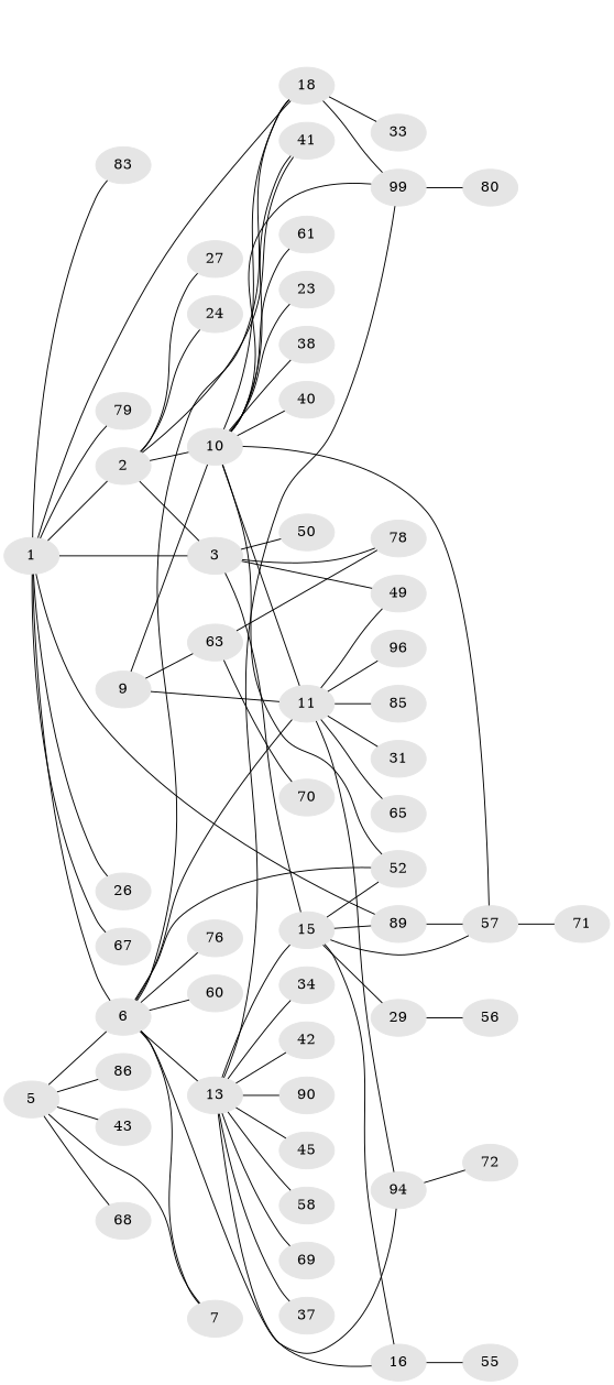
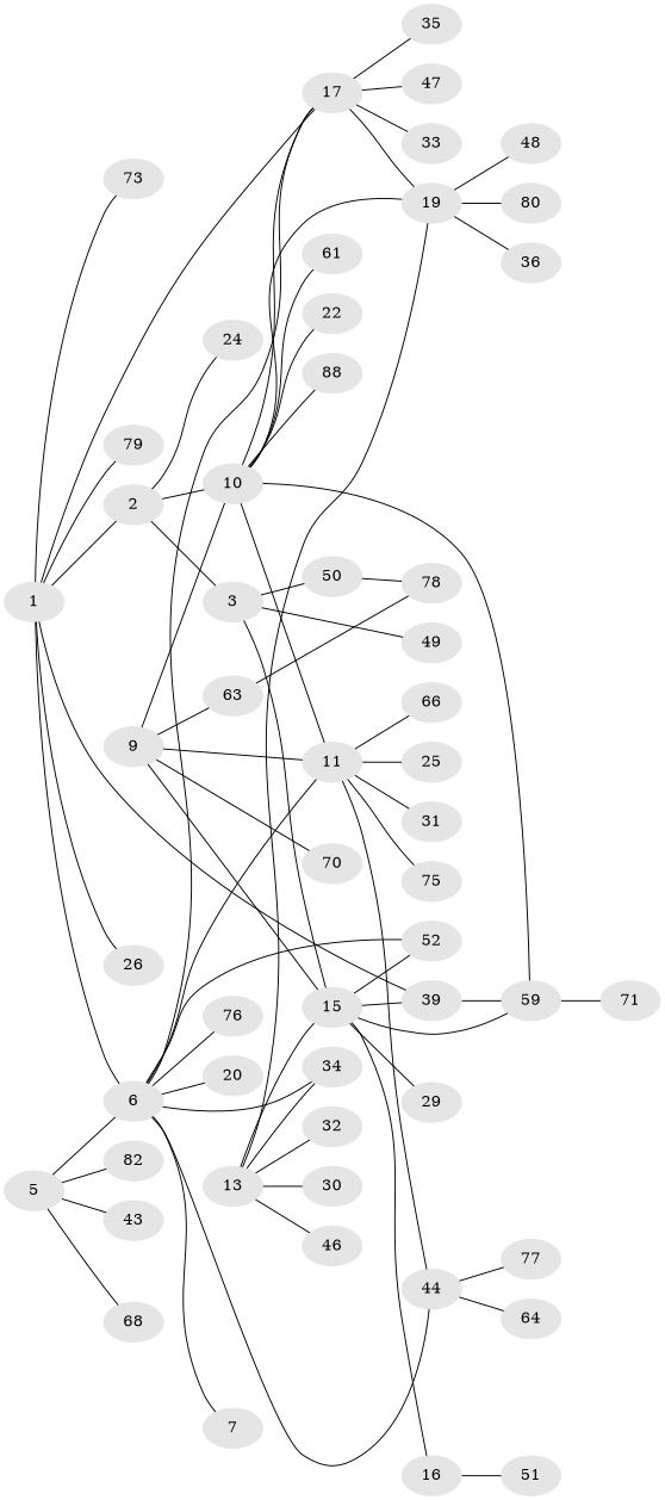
  graph {
    rankdir=LR
    node [color=gray90 style=filled]
    1 [super="+4"]
    2 [super="+62"]
    3 [super="+21"]
    6 [super="+8"]
-   17 [super="+18" label=18]
+   17 [super="+18"]
    26
-   39 [label=89]
-   67
-   73 [label=83]
+   39
+   73
    79
    10 [super="+20"]
    24
-   27 [super="+54"]
-   41
    15 [super="+77"]
    49
    50 [super="+55"]
    78
    7 [super="+45"]
    11 [super="+12"]
    13 [super="+14"]
-   44 [super="+81" label=94]
+   44 [super="+81"]
    52
-   60
+   60 [label=20]
    76
-   19 [super="+32" label=99]
+   19 [super="+32"]
    33
-   59 [super="+74" label=57]
-   23
-   38
-   40
+   35
+   47
+   59 [super="+74"]
+   23 [label=22]
+   38 [label=88]
    61
    16
    29
    5 [super="+22"]
    68
-   82 [label=86]
+   82
    43
-   25 [label=85]
+   25
    31
-   66 [label=96]
-   75 [label=65]
-   30 [label=90]
+   66
+   75
+   30
    34
-   37
-   42
-   46 [super="+57" label=45]
-   58
-   69
-   72
+   42 [label=32]
+   46 [super="+57"]
+   64 [super="+65"]
+   72 [label=77]
    9 [super="+53"]
    63
    70
+   36
+   48
    80
    71
-   51 [label=55]
-   56
+   51
    1 -- 2 [weight=2]
-   1 -- 3 [weight=2]
    1 -- 6
    1 -- 17
    1 -- 26
    1 -- 39
-   1 -- 67
    1 -- 73
    1 -- 79
    2 -- 3
    2 -- 10
    2 -- 24
-   2 -- 27
-   2 -- 41
    3 -- 15
    3 -- 49
    3 -- 50
-   3 -- 78
+   50 -- 78
    6 -- 17
    6 -- 7 [weight=2]
    6 -- 11
-   6 -- 13
+   6 -- 34
    6 -- 44
    6 -- 52
    6 -- 60
    6 -- 76
    17 -- 19 [weight=2]
    17 -- 33
+   17 -- 35
+   17 -- 47
    39 -- 59
    10 -- 17 [weight=2]
-   10 -- 41
    10 -- 11 [weight=2]
-   10 -- 52
    10 -- 19
    10 -- 59
    10 -- 23
    10 -- 38
-   10 -- 40
    10 -- 61
    15 -- 39
    15 -- 52
    15 -- 59
    15 -- 16
    15 -- 29
-   11 -- 49
    11 -- 44
    11 -- 25
    11 -- 31
    11 -- 66
    11 -- 75
    13 -- 15 [weight=2]
    13 -- 19
-   13 -- 16 [weight=2]
    13 -- 30
    13 -- 34
-   13 -- 37
    13 -- 42
    13 -- 46
-   13 -- 58
-   13 -- 69
+   44 -- 64
    44 -- 72
+   19 -- 36
+   19 -- 48
    19 -- 80
    59 -- 71
    16 -- 51
-   29 -- 56
    5 -- 6 [weight=2]
-   5 -- 7
    5 -- 68
    5 -- 82
    5 -- 43
    9 -- 10
+   9 -- 15
    9 -- 11 [weight=2]
    9 -- 63
-   63 -- 70
+   9 -- 70
    63 -- 78
  }
